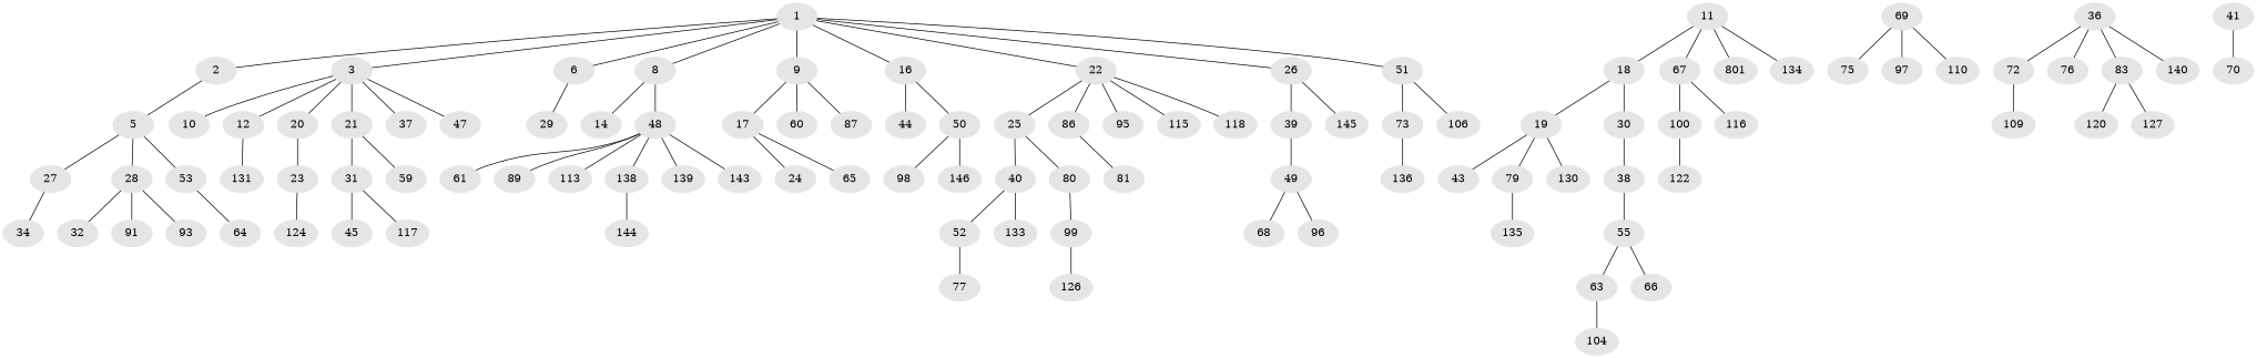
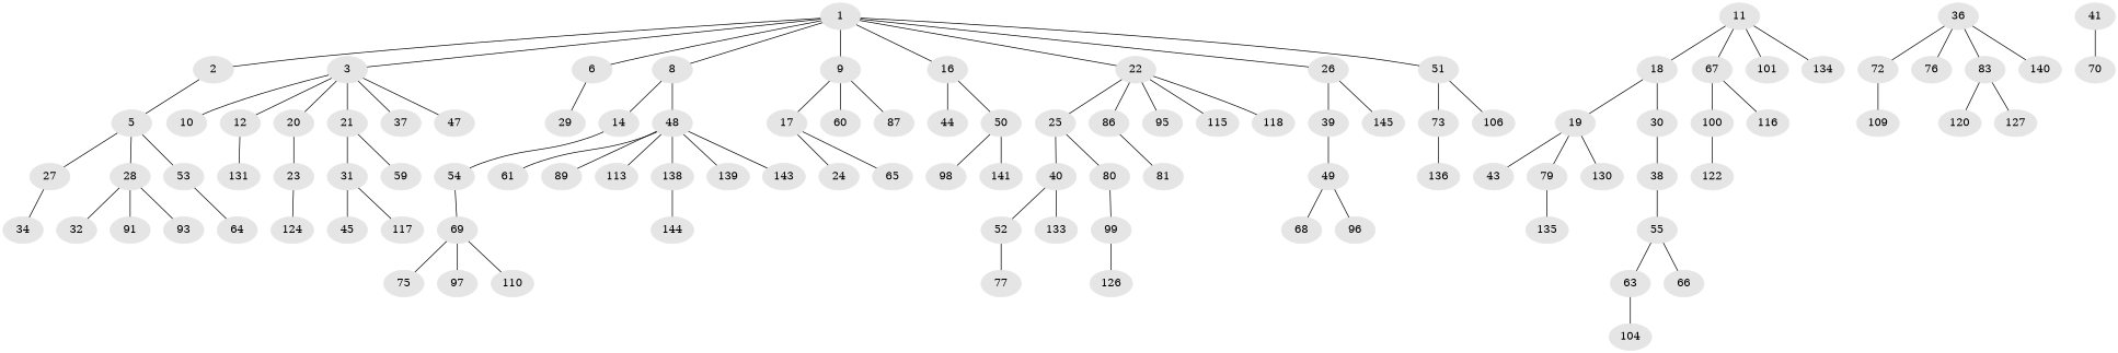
  graph {
    node [color=gray90 style=filled]
    1 [super="+4"]
    2
    3 [super="+7"]
    6 [super="+82"]
    8 [super="+46"]
    9 [super="+13"]
    16
    22 [super="+72"]
    26
    51
    5 [super="+137"]
    10
    12
    20
    21 [super="+103"]
    37
    47 [super="+107"]
    29
    14
    48 [super="+111"]
    17 [super="+57"]
    60
    87
    44 [super="+119"]
    50 [super="+56"]
    25 [super="+62"]
    86
    95
    115
    118
    39 [super="+112"]
    145
    73 [super="+123"]
    106
    27
    28 [super="+42"]
    53 [super="+121"]
    131
    23 [super="+88"]
    31 [super="+92"]
    59
    34
    32 [super="+102"]
    91 [super="+128"]
    93
    64
+   54
    61
    89
    113
    138
    139
    143
    24
    65
    11 [super="+15"]
    18
    67 [super="+94"]
-   101 [label=801]
+   101
    134
    19 [super="+33"]
    30 [super="+58"]
    100
    116
    69 [super="+114"]
    98
-   141 [label=146]
+   141
    43
    79 [super="+90"]
    130
    38
    135
    124
    45 [super="+84"]
    117
    40
    80
    81
    52 [super="+142"]
    133
    99 [super="+125"]
    49
    55 [super="+105"]
    36 [super="+78"]
    n85 [label=72 super="+146"]
    76
    83 [super="+108"]
    140
    41
    70
    109
    120
    127
    63
    66
    68
    96
    77
    144
    136
    75
    97
    110
    104
    122 [super="+129"]
    126
    1 -- 2
    1 -- 3
    1 -- 6
    1 -- 8
    1 -- 9
    1 -- 16
    1 -- 22
    1 -- 26
    1 -- 51
    2 -- 5
    3 -- 10
    3 -- 12
    3 -- 20
    3 -- 21
    3 -- 37
    3 -- 47
    6 -- 29
    8 -- 14
    8 -- 48
    9 -- 17
    9 -- 60
    9 -- 87
    16 -- 44
    16 -- 50
    22 -- 25
    22 -- 86
    22 -- 95
    22 -- 115
    22 -- 118
    26 -- 39
    26 -- 145
    51 -- 73
    51 -- 106
    5 -- 27
    5 -- 28
    5 -- 53
    12 -- 131
    20 -- 23
    21 -- 31
    21 -- 59
+   14 -- 54
    48 -- 61
    48 -- 89
    48 -- 113
    48 -- 138
    48 -- 139
    48 -- 143
    17 -- 24
    17 -- 65
    50 -- 98
    50 -- 141
    25 -- 40
    25 -- 80
    86 -- 81
    39 -- 49
    73 -- 136
    27 -- 34
    28 -- 32
    28 -- 91
    28 -- 93
    53 -- 64
    23 -- 124
    31 -- 45
    31 -- 117
+   54 -- 69
    138 -- 144
    11 -- 18
    11 -- 67
    11 -- 101
    11 -- 134
    18 -- 19
    18 -- 30
    67 -- 100
    67 -- 116
    19 -- 43
    19 -- 79
    19 -- 130
    30 -- 38
    100 -- 122
    69 -- 75
    69 -- 97
    69 -- 110
    79 -- 135
    38 -- 55
    40 -- 52
    40 -- 133
    80 -- 99
    52 -- 77
    99 -- 126
    49 -- 68
    49 -- 96
    55 -- 63
    55 -- 66
    36 -- n85
    36 -- 76
    36 -- 83
    36 -- 140
    n85 -- 109
    83 -- 120
    83 -- 127
    41 -- 70
    63 -- 104
  }
